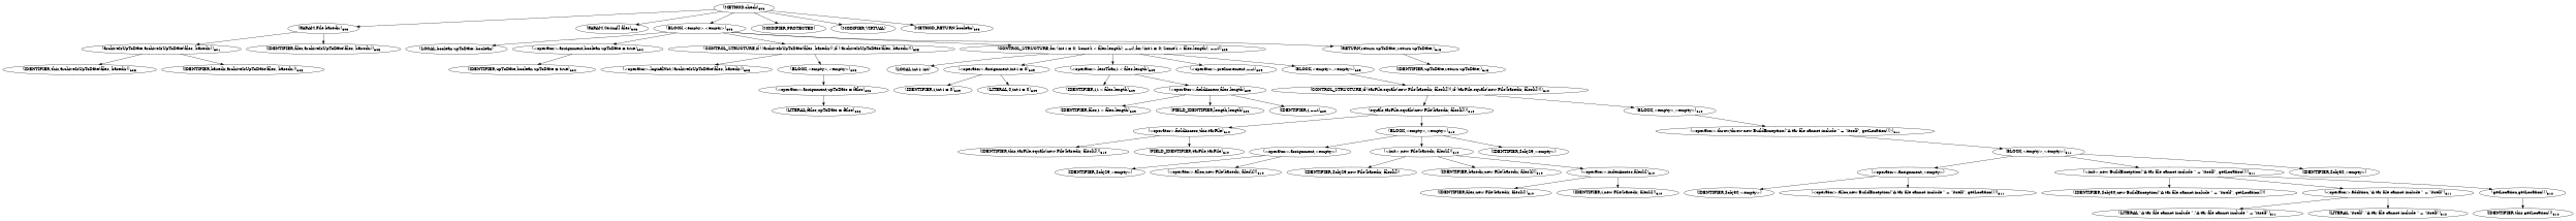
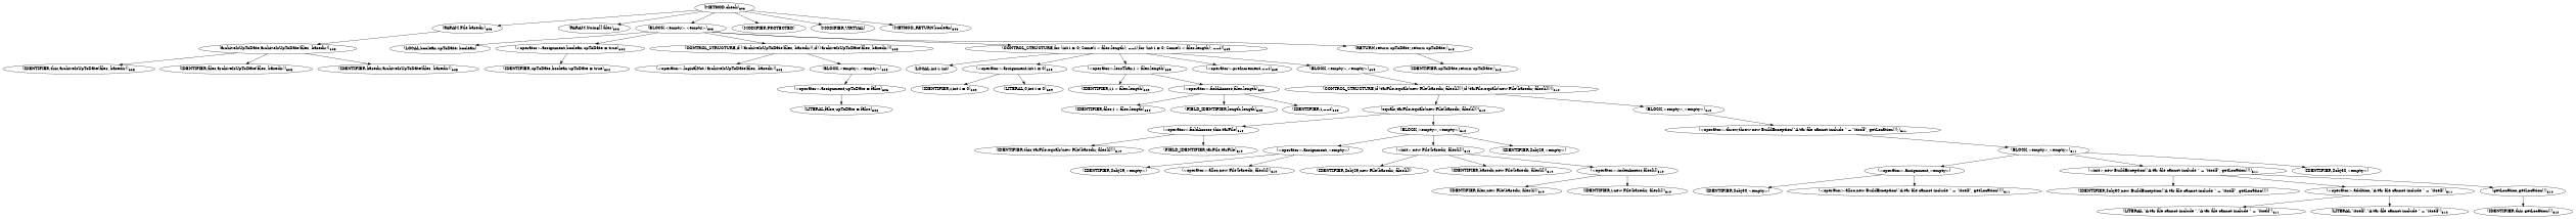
  digraph {
    n1 [label=<(METHOD,check)<SUB>603</SUB>>]
    n2 [label=<(PARAM,File basedir)<SUB>603</SUB>>]
    n3 [label=<(PARAM,String[] files)<SUB>603</SUB>>]
    n4 [label=<(BLOCK,&lt;empty&gt;,&lt;empty&gt;)<SUB>603</SUB>>]
    n5 [label=<(MODIFIER,PROTECTED)>]
    n6 [label=<(MODIFIER,VIRTUAL)>]
    n7 [label=<(METHOD_RETURN,boolean)<SUB>603</SUB>>]
-   n8 [label=<(archiveIsUpToDate,archiveIsUpToDate(files, basedir))<SUB>601</SUB>>]
+   n8 [label=<(archiveIsUpToDate,archiveIsUpToDate(files, basedir))<SUB>605</SUB>>]
    n9 [label=<(LOCAL,boolean upToDate: boolean)>]
    n10 [label=<(&lt;operator&gt;.assignment,boolean upToDate = true)<SUB>604</SUB>>]
    n11 [label=<(CONTROL_STRUCTURE,if (!archiveIsUpToDate(files, basedir)),if (!archiveIsUpToDate(files, basedir)))<SUB>605</SUB>>]
    n12 [label=<(CONTROL_STRUCTURE,for (int i = 0; Some(i &lt; files.length); ++i),for (int i = 0; Some(i &lt; files.length); ++i))<SUB>609</SUB>>]
    n13 [label=<(RETURN,return upToDate;,return upToDate;)<SUB>615</SUB>>]
    n14 [label=<(IDENTIFIER,upToDate,boolean upToDate = true)<SUB>604</SUB>>]
    n15 [label=<(&lt;operator&gt;.logicalNot,!archiveIsUpToDate(files, basedir))<SUB>605</SUB>>]
    n16 [label=<(BLOCK,&lt;empty&gt;,&lt;empty&gt;)<SUB>605</SUB>>]
    n17 [label=<(LOCAL,int i: int)>]
    n18 [label=<(&lt;operator&gt;.assignment,int i = 0)<SUB>609</SUB>>]
    n19 [label=<(&lt;operator&gt;.lessThan,i &lt; files.length)<SUB>609</SUB>>]
    n20 [label=<(&lt;operator&gt;.preIncrement,++i)<SUB>809</SUB>>]
    n21 [label=<(BLOCK,&lt;empty&gt;,&lt;empty&gt;)<SUB>609</SUB>>]
    n22 [label=<(IDENTIFIER,upToDate,return upToDate;)<SUB>615</SUB>>]
    n23 [label=<(&lt;operator&gt;.assignment,upToDate = false)<SUB>606</SUB>>]
    n24 [label=<(IDENTIFIER,this,archiveIsUpToDate(files, basedir))<SUB>605</SUB>>]
    n25 [label=<(IDENTIFIER,files,archiveIsUpToDate(files, basedir))<SUB>605</SUB>>]
    n26 [label=<(IDENTIFIER,basedir,archiveIsUpToDate(files, basedir))<SUB>605</SUB>>]
    n27 [label=<(LITERAL,false,upToDate = false)<SUB>606</SUB>>]
    n28 [label=<(IDENTIFIER,i,int i = 0)<SUB>609</SUB>>]
    n29 [label=<(LITERAL,0,int i = 0)<SUB>609</SUB>>]
    n30 [label=<(IDENTIFIER,i,i &lt; files.length)<SUB>609</SUB>>]
    n31 [label=<(&lt;operator&gt;.fieldAccess,files.length)<SUB>609</SUB>>]
    n32 [label=<(CONTROL_STRUCTURE,if (tarFile.equals(new File(basedir, files[i]))),if (tarFile.equals(new File(basedir, files[i]))))<SUB>610</SUB>>]
    n33 [label=<(IDENTIFIER,files,i &lt; files.length)<SUB>609</SUB>>]
    n34 [label=<(FIELD_IDENTIFIER,length,length)<SUB>609</SUB>>]
    n35 [label=<(IDENTIFIER,i,++i)<SUB>609</SUB>>]
    n36 [label=<(equals,tarFile.equals(new File(basedir, files[i])))<SUB>610</SUB>>]
    n37 [label=<(BLOCK,&lt;empty&gt;,&lt;empty&gt;)<SUB>610</SUB>>]
    n38 [label=<(&lt;operator&gt;.fieldAccess,this.tarFile)<SUB>610</SUB>>]
    n39 [label=<(BLOCK,&lt;empty&gt;,&lt;empty&gt;)<SUB>610</SUB>>]
    n40 [label=<(&lt;operator&gt;.throw,throw new BuildException(&quot;A tar file cannot include &quot; + &quot;itself&quot;, getLocation());)<SUB>611</SUB>>]
    n41 [label=<(IDENTIFIER,this,tarFile.equals(new File(basedir, files[i])))<SUB>610</SUB>>]
    n42 [label=<(FIELD_IDENTIFIER,tarFile,tarFile)<SUB>610</SUB>>]
    n43 [label=<(&lt;operator&gt;.assignment,&lt;empty&gt;)>]
    n44 [label=<(&lt;init&gt;,new File(basedir, files[i]))<SUB>610</SUB>>]
    n45 [label=<(IDENTIFIER,$obj29,&lt;empty&gt;)>]
    n46 [label=<(IDENTIFIER,$obj29,&lt;empty&gt;)>]
    n47 [label=<(&lt;operator&gt;.alloc,new File(basedir, files[i]))<SUB>610</SUB>>]
    n48 [label=<(IDENTIFIER,$obj29,new File(basedir, files[i]))>]
    n49 [label=<(IDENTIFIER,basedir,new File(basedir, files[i]))<SUB>610</SUB>>]
    n50 [label=<(&lt;operator&gt;.indexAccess,files[i])<SUB>610</SUB>>]
    n51 [label=<(IDENTIFIER,files,new File(basedir, files[i]))<SUB>610</SUB>>]
    n52 [label=<(IDENTIFIER,i,new File(basedir, files[i]))<SUB>610</SUB>>]
    n53 [label=<(BLOCK,&lt;empty&gt;,&lt;empty&gt;)<SUB>611</SUB>>]
    n54 [label=<(&lt;operator&gt;.assignment,&lt;empty&gt;)>]
    n55 [label=<(&lt;init&gt;,new BuildException(&quot;A tar file cannot include &quot; + &quot;itself&quot;, getLocation()))<SUB>611</SUB>>]
    n56 [label=<(IDENTIFIER,$obj30,&lt;empty&gt;)>]
    n57 [label=<(IDENTIFIER,$obj30,&lt;empty&gt;)>]
    n58 [label=<(&lt;operator&gt;.alloc,new BuildException(&quot;A tar file cannot include &quot; + &quot;itself&quot;, getLocation()))<SUB>611</SUB>>]
    n59 [label=<(IDENTIFIER,$obj30,new BuildException(&quot;A tar file cannot include &quot; + &quot;itself&quot;, getLocation()))>]
    n60 [label=<(&lt;operator&gt;.addition,&quot;A tar file cannot include &quot; + &quot;itself&quot;)<SUB>611</SUB>>]
    n61 [label=<(getLocation,getLocation())<SUB>612</SUB>>]
    n62 [label=<(LITERAL,&quot;A tar file cannot include &quot;,&quot;A tar file cannot include &quot; + &quot;itself&quot;)<SUB>611</SUB>>]
    n63 [label=<(LITERAL,&quot;itself&quot;,&quot;A tar file cannot include &quot; + &quot;itself&quot;)<SUB>612</SUB>>]
    n64 [label=<(IDENTIFIER,this,getLocation())<SUB>612</SUB>>]
    n1 -> n2
    n1 -> n3
    n1 -> n4
    n1 -> n5
    n1 -> n6
    n1 -> n7
    n2 -> n8
    n4 -> n9
    n4 -> n10
    n4 -> n11
    n4 -> n12
    n4 -> n13
    n8 -> n24
-   n2 -> n25
+   n8 -> n25
    n8 -> n26
    n10 -> n14
    n11 -> n15
    n11 -> n16
    n12 -> n17
    n12 -> n18
    n12 -> n19
    n12 -> n20
    n12 -> n21
    n13 -> n22
    n16 -> n23
    n18 -> n28
    n18 -> n29
    n19 -> n30
    n19 -> n31
    n21 -> n32
    n23 -> n27
    n31 -> n33
    n31 -> n34
    n31 -> n35
    n32 -> n36
    n32 -> n37
    n36 -> n38
    n36 -> n39
    n37 -> n40
    n38 -> n41
    n38 -> n42
    n39 -> n43
    n39 -> n44
    n39 -> n45
    n40 -> n53
    n43 -> n46
    n43 -> n47
    n44 -> n48
    n44 -> n49
    n44 -> n50
    n50 -> n51
    n50 -> n52
    n53 -> n54
    n53 -> n55
    n53 -> n56
    n54 -> n57
    n54 -> n58
    n55 -> n59
    n55 -> n60
    n55 -> n61
    n60 -> n62
    n60 -> n63
    n61 -> n64
  }
